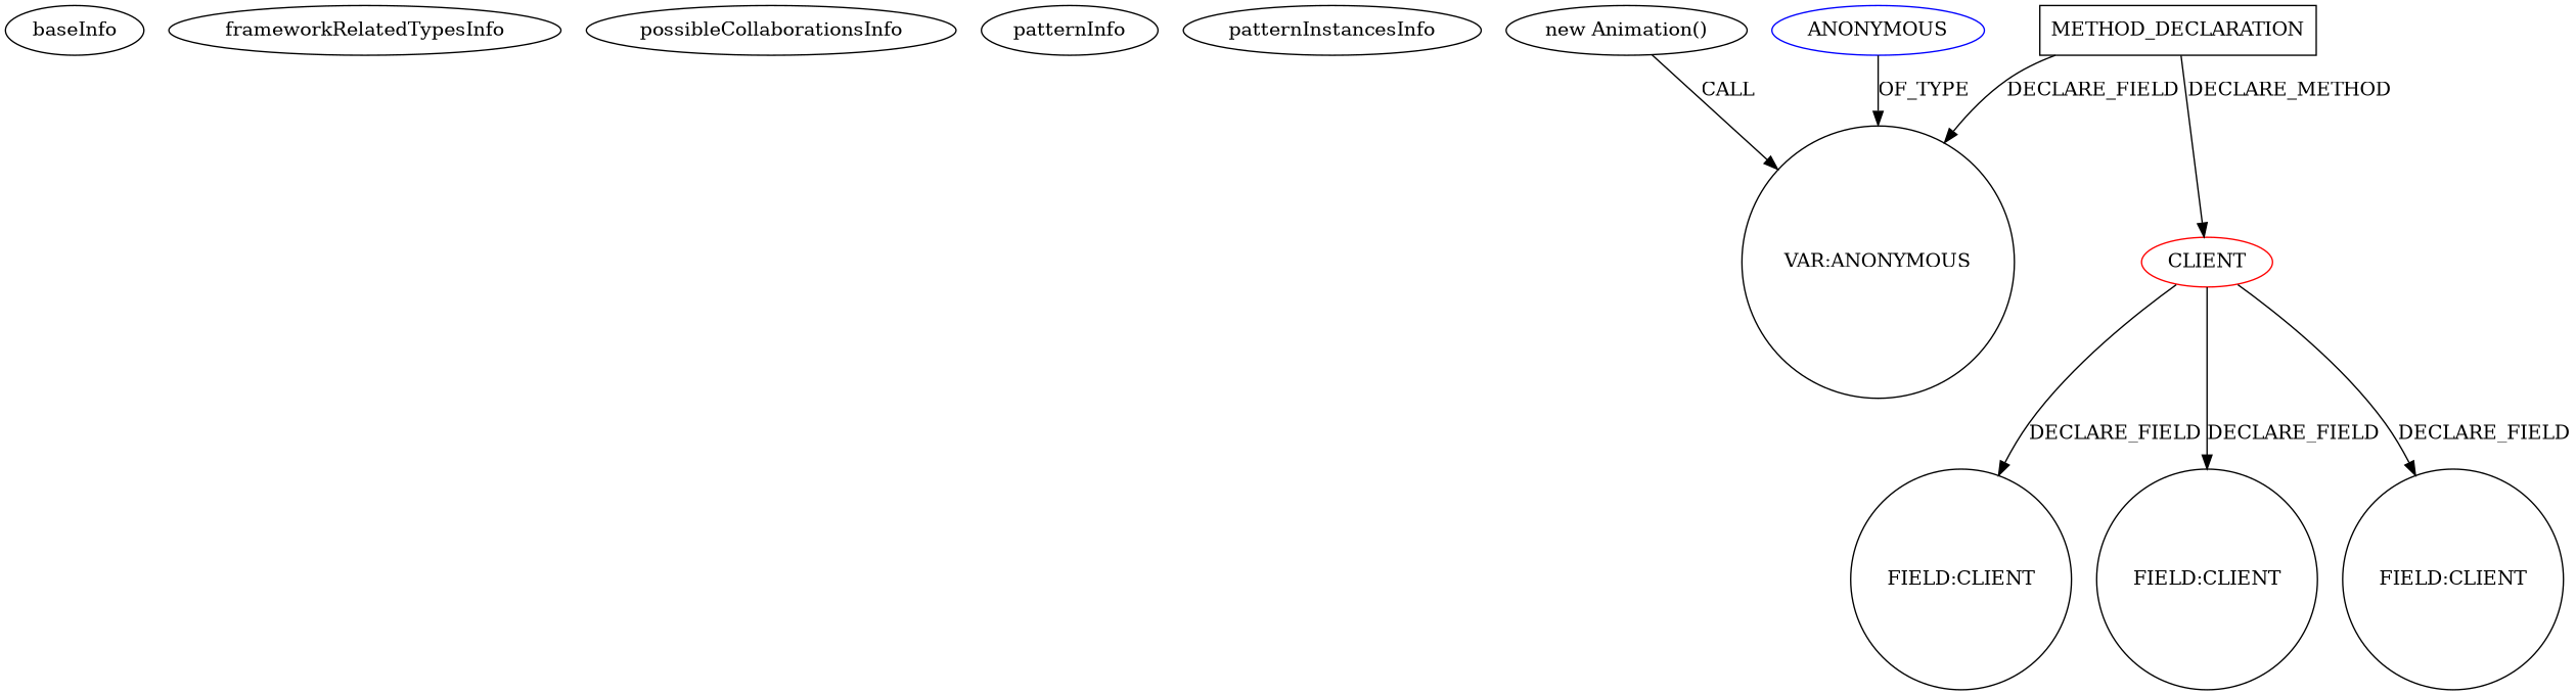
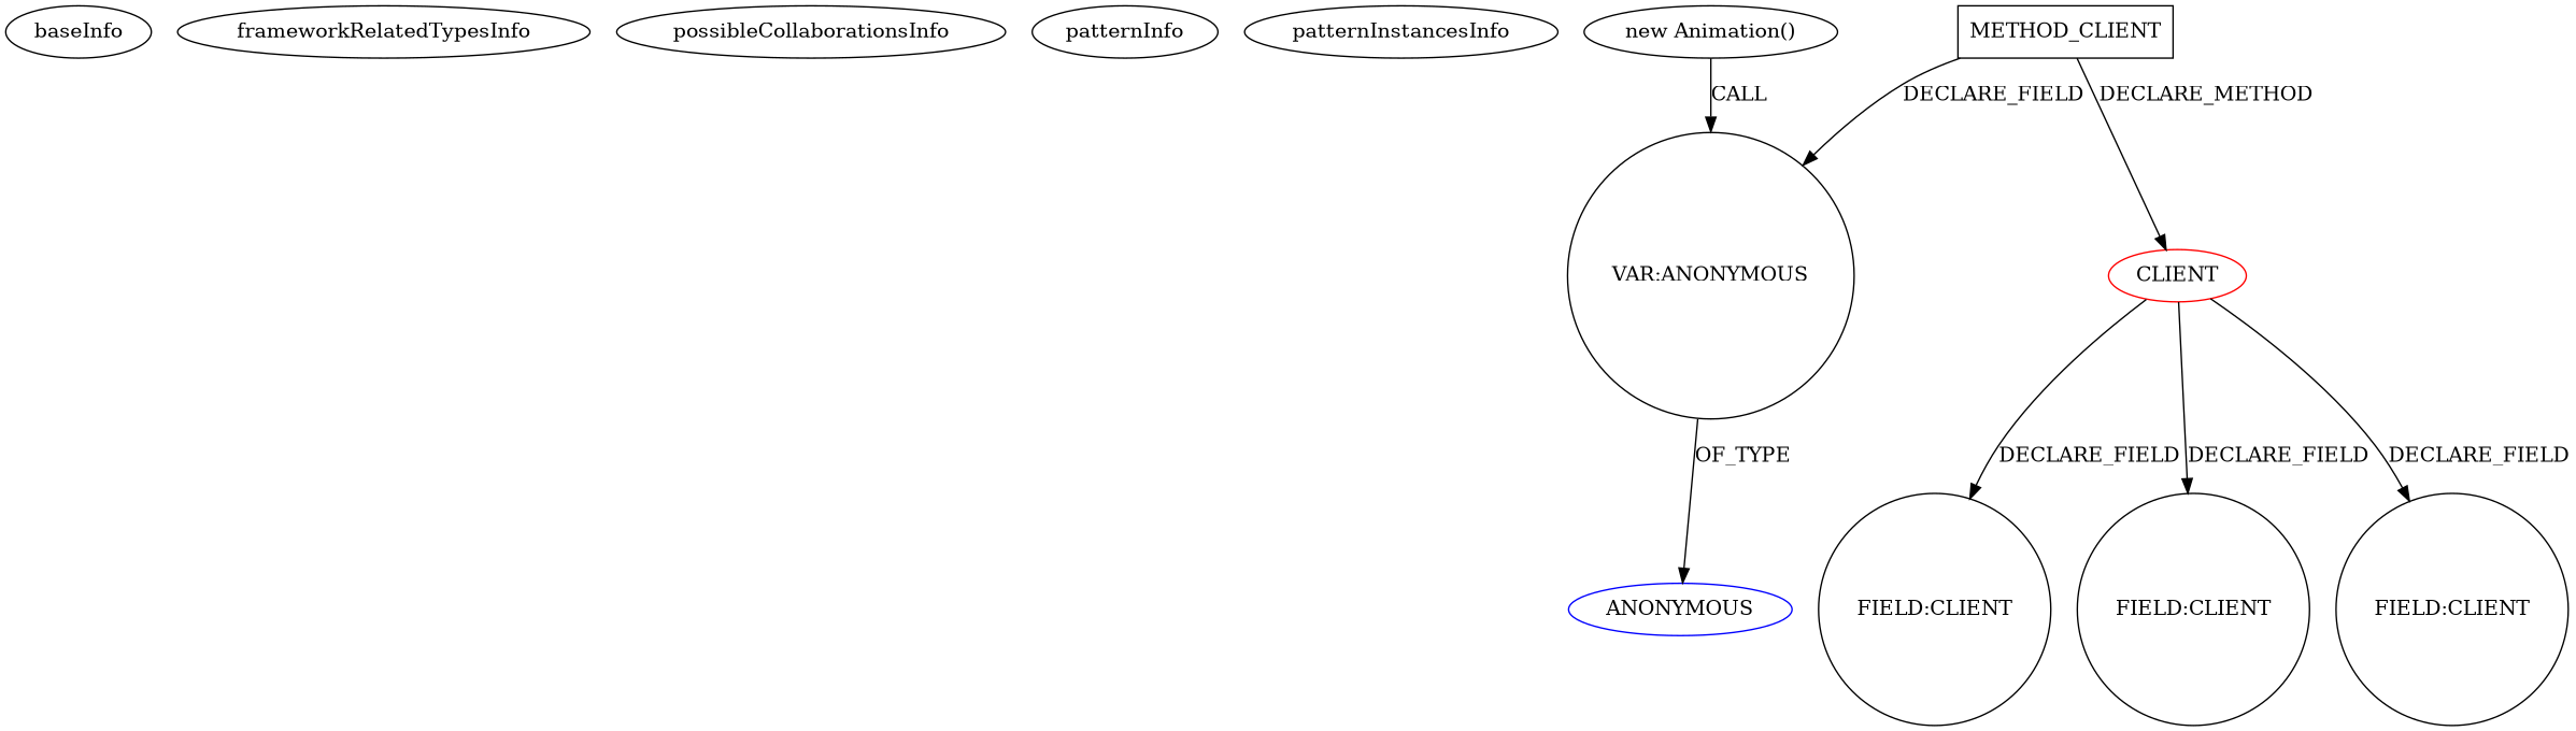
  digraph {
    node [isFrameworkType=false]
    baseInfo [category=pattern graphId=1277 isAnonymous=false possibleRelation=false isFrameworkType=""]
    frameworkRelatedTypesInfo [isFrameworkType=""]
    possibleCollaborationsInfo [isFrameworkType=""]
    patternInfo [frequency=2.0 patternRootClient=0 isFrameworkType=""]
    patternInstancesInfo [0="lambourg-WebGallery~/lambourg-WebGallery/WebGallery-master/client/src/com/lambourg/webgallery/client/folderview/FolderView.java~FolderView~3530" 1="lambourg-WebGallery~/lambourg-WebGallery/WebGallery-master/client/src/com/lambourg/webgallery/client/pictureview/PictureView.java~PictureView~3541" isFrameworkType=""]
    n6 [label="new Animation()" vertexType=CONSTRUCTOR_CALL]
    n7 [label="VAR:ANONYMOUS" shape=circle vertexType=VARIABLE_EXPRESION]
    n8 [color=blue label=ANONYMOUS vertexType=REFERENCE_ANONYMOUS_DECLARATION]
-   n9 [label=METHOD_DECLARATION shape=box vertexType=CLIENT_METHOD_DECLARATION]
+   n9 [label=METHOD_CLIENT shape=box vertexType=CLIENT_METHOD_DECLARATION]
    n10 [color=red label=CLIENT vertexType=ROOT_CLIENT_CLASS_DECLARATION]
    n11 [label="FIELD:CLIENT" shape=circle vertexType=FIELD_DECLARATION]
    n12 [label="FIELD:CLIENT" shape=circle vertexType=FIELD_DECLARATION]
    n13 [label="FIELD:CLIENT" shape=circle vertexType=FIELD_DECLARATION]
    n6 -> n7 [label=CALL]
-   n8 -> n7 [label=OF_TYPE]
+   n7 -> n8 [label=OF_TYPE]
    n9 -> n7 [label=DECLARE_FIELD]
    n9 -> n10 [label=DECLARE_METHOD]
    n10 -> n11 [label=DECLARE_FIELD]
    n10 -> n12 [label=DECLARE_FIELD]
    n10 -> n13 [label=DECLARE_FIELD]
  }
